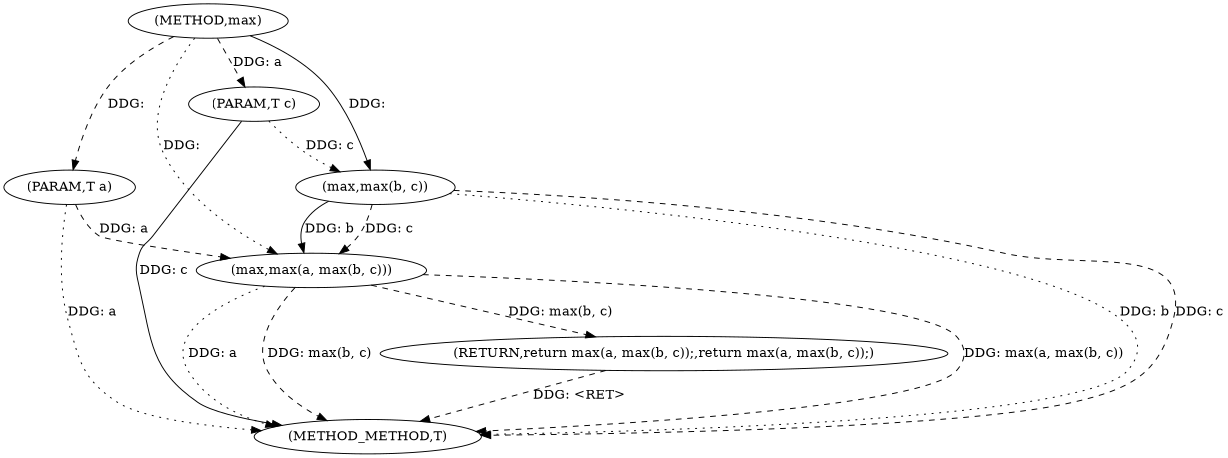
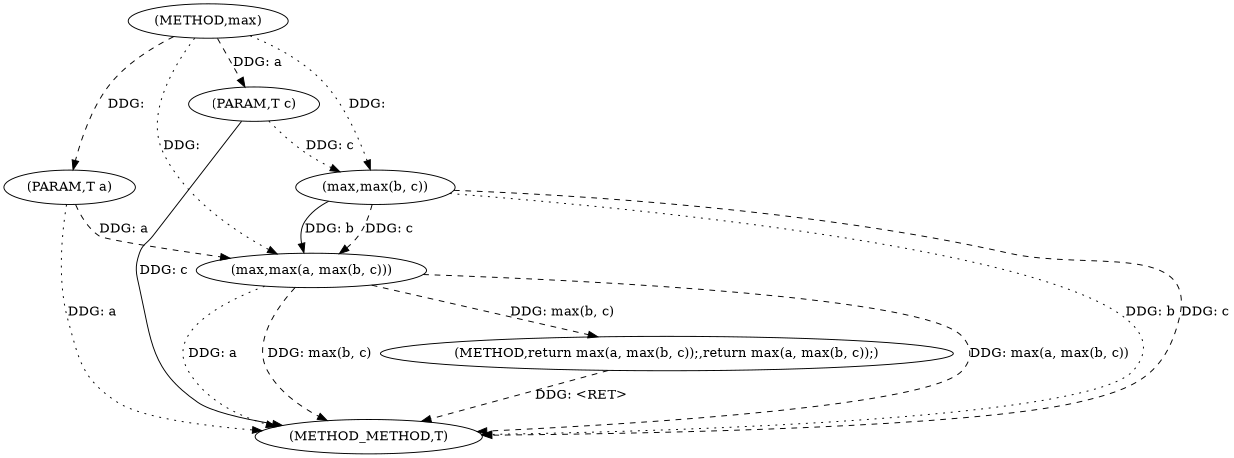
  digraph {
    edge [style=dashed]
    n1 [label="(METHOD,max)"]
    n2 [label="(PARAM,T a)"]
    n3 [label="(PARAM,T c)"]
    n4 [label="(max,max(a, max(b, c)))"]
    n5 [label="(max,max(b, c))"]
    n6 [label="(METHOD_METHOD,T)"]
-   n7 [label="(RETURN,return max(a, max(b, c));,return max(a, max(b, c));)"]
+   n7 [label="(METHOD,return max(a, max(b, c));,return max(a, max(b, c));)"]
    n1 -> n2 [label="DDG: "]
    n1 -> n3 [label="DDG: a"]
    n1 -> n4 [label="DDG: " style=dotted]
-   n1 -> n5 [label="DDG: " style=solid]
+   n1 -> n5 [label="DDG: " style=dotted]
    n2 -> n4 [label="DDG: a"]
    n2 -> n6 [label="DDG: a" style=dotted]
    n3 -> n5 [label="DDG: c" style=dotted]
    n3 -> n6 [label="DDG: c" style=solid]
    n4 -> n6 [label="DDG: a" style=dotted]
    n4 -> n6 [label="DDG: max(b, c)"]
    n4 -> n6 [label="DDG: max(a, max(b, c))"]
    n4 -> n7 [label="DDG: max(b, c)"]
    n5 -> n4 [label="DDG: c"]
    n5 -> n4 [label="DDG: b" style=solid]
    n5 -> n6 [label="DDG: b" style=dotted]
    n5 -> n6 [label="DDG: c"]
    n7 -> n6 [label="DDG: <RET>"]
  }
